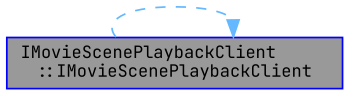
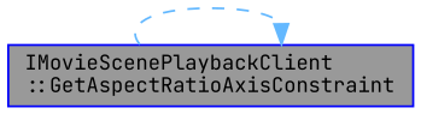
  digraph {
    rankdir=LR
    fontname="JetBrains Mono"
-   n1 [color=blue fillcolor=grey60 fontcolor=black fontname="JetBrains Mono" fontsize=10 height=0.2 label="IMovieScenePlaybackClient\l::IMovieScenePlaybackClient" shape=box style=filled width=0.4]
+   n1 [color=blue fillcolor=grey60 fontcolor=black fontname="JetBrains Mono" fontsize=10 height=0.2 label="IMovieScenePlaybackClient\l::GetAspectRatioAxisConstraint" shape=box style=filled width=0.4]
    n1 -> n1 [color=steelblue1 fontname="JetBrains Mono" fontsize=10 labelfontname=Helvetica labelfontsize=10 style=dashed]
  }
